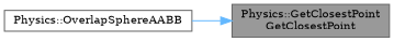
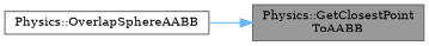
  digraph {
    rankdir=RL
    fontname="DejaVu Serif"
    node [fontname="DejaVu Serif" fontsize=10 shape=box style=filled]
-   n1 [color=gray40 fillcolor=grey60 fontcolor=black height=0.2 label="Physics::GetClosestPoint\lGetClosestPoint" width=0.4]
+   n1 [color=gray40 fillcolor=grey60 fontcolor=black height=0.2 label="Physics::GetClosestPoint\lToAABB" width=0.4]
    n2 [color=grey40 fillcolor=white height=0.2 label="Physics::OverlapSphereAABB" width=0.4]
    n1 -> n2 [color=steelblue1 dir=back fontname="DejaVu Serif" fontsize=10 labelfontname=Helvetica labelfontsize=10 style=solid]
  }
